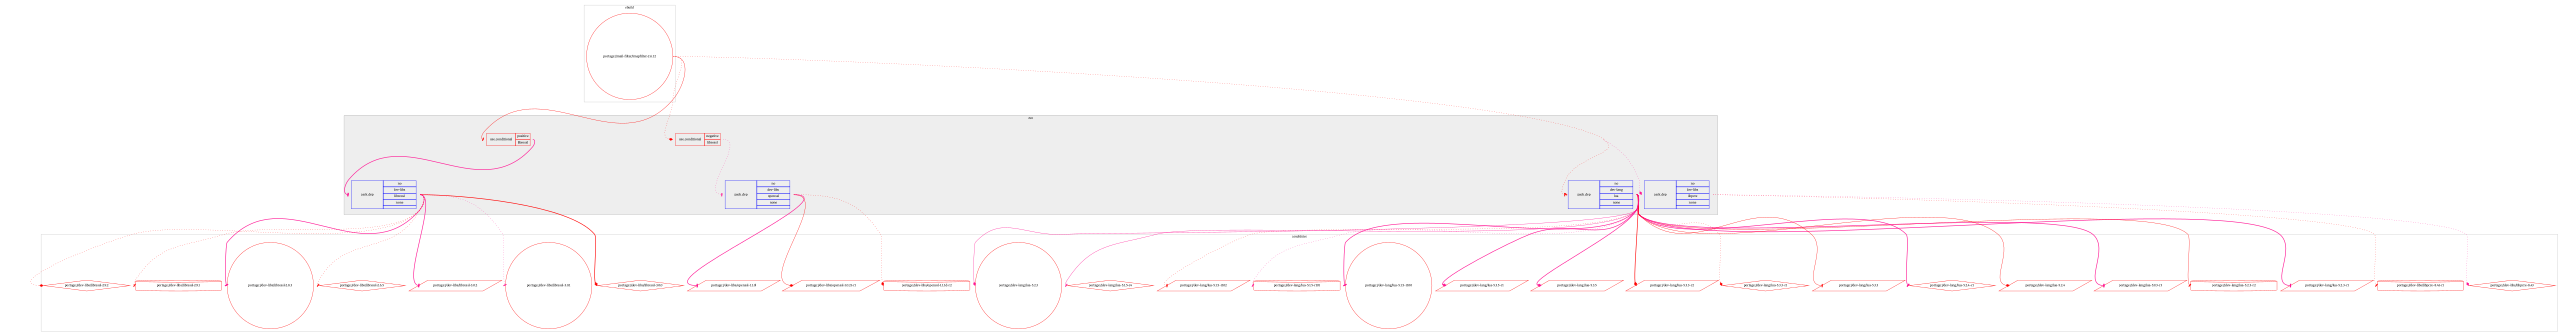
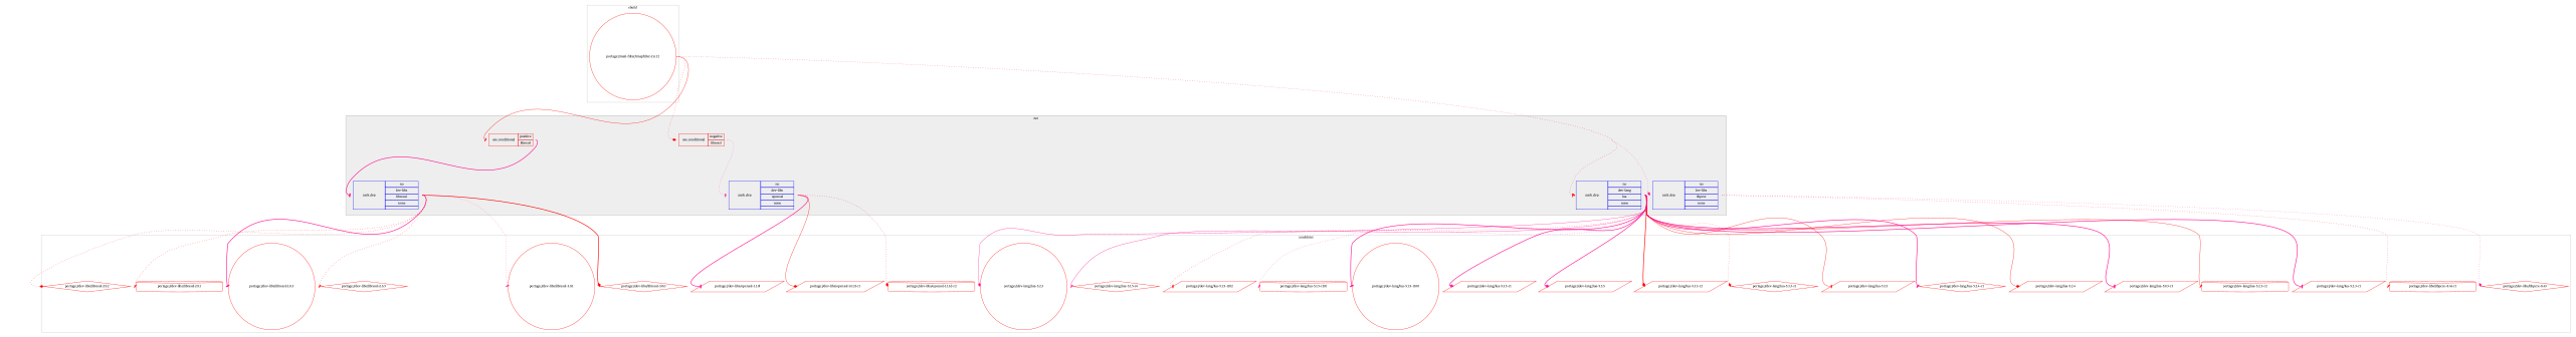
  digraph {
    compound=true
    concentrate=true
    fontname=Merriweather
    fontsize=10
    newrank=true
    rankdir=TB
    ranksep=1.5
    node [color=red fontname=Merriweather fontsize=10 shape=parallelogram]
    edge [arrowhead=tee color=deeppink fontname=Merriweather headport=w style=dotted tailport=e weight=100]
    n1 [label="portage://mail-filter/imapfilter-2.6.12" shape=circle width=4]
    n2 [color=blue label=<<TABLE BORDER="0" CELLBORDER="1" CELLSPACING="0" CELLPADDING="4" WIDTH="220"><TR><TD ROWSPAN="6" CELLPADDING="30">pack_dep</TD></TR><TR><TD WIDTH="110">no</TD></TR><TR><TD>dev-libs</TD></TR><TR><TD>openssl</TD></TR><TR><TD>none</TD></TR><TR><TD></TD></TR></TABLE>> shape=none]
    n3 [label=<<TABLE BORDER="0" CELLBORDER="1" CELLSPACING="0" CELLPADDING="4"><TR><TD ROWSPAN="3" CELLPADDING="10">use_conditional</TD></TR><TR><TD>negative</TD></TR><TR><TD>libressl</TD></TR></TABLE>> shape=none]
    n4 [color=blue label=<<TABLE BORDER="0" CELLBORDER="1" CELLSPACING="0" CELLPADDING="4" WIDTH="220"><TR><TD ROWSPAN="6" CELLPADDING="30">pack_dep</TD></TR><TR><TD WIDTH="110">no</TD></TR><TR><TD>dev-libs</TD></TR><TR><TD>libressl</TD></TR><TR><TD>none</TD></TR><TR><TD></TD></TR></TABLE>> shape=none]
    n5 [label=<<TABLE BORDER="0" CELLBORDER="1" CELLSPACING="0" CELLPADDING="4"><TR><TD ROWSPAN="3" CELLPADDING="10">use_conditional</TD></TR><TR><TD>positive</TD></TR><TR><TD>libressl</TD></TR></TABLE>> shape=none]
    n6 [color=blue label=<<TABLE BORDER="0" CELLBORDER="1" CELLSPACING="0" CELLPADDING="4" WIDTH="220"><TR><TD ROWSPAN="6" CELLPADDING="30">pack_dep</TD></TR><TR><TD WIDTH="110">no</TD></TR><TR><TD>dev-lang</TD></TR><TR><TD>lua</TD></TR><TR><TD>none</TD></TR><TR><TD></TD></TR></TABLE>> shape=none]
    n7 [color=blue label=<<TABLE BORDER="0" CELLBORDER="1" CELLSPACING="0" CELLPADDING="4" WIDTH="220"><TR><TD ROWSPAN="6" CELLPADDING="30">pack_dep</TD></TR><TR><TD WIDTH="110">no</TD></TR><TR><TD>dev-libs</TD></TR><TR><TD>libpcre</TD></TR><TR><TD>none</TD></TR><TR><TD></TD></TR></TABLE>> shape=none]
    n8 [label="portage://dev-libs/openssl-1.0.2t-r1" width=4]
    n9 [label="portage://dev-libs/openssl-1.1.0l" width=4]
    n10 [label="portage://dev-libs/openssl-1.1.1d-r2" shape=cylinder width=4]
    n11 [label="portage://dev-libs/libressl-2.6.5" shape=diamond width=4]
    n12 [label="portage://dev-libs/libressl-2.8.3" shape=circle width=4]
    n13 [label="portage://dev-libs/libressl-2.9.1" shape=cylinder width=4]
    n14 [label="portage://dev-libs/libressl-2.9.2" shape=diamond width=4]
    n15 [label="portage://dev-libs/libressl-3.0.0" shape=diamond width=4]
    n16 [label="portage://dev-libs/libressl-3.0.1" shape=circle width=4]
-   n17 [label="portage://dev-libs/libressl-3.0.2" width=4]
    n18 [label="portage://dev-lang/lua-5.1.5-r100" shape=circle width=4]
    n19 [label="portage://dev-lang/lua-5.1.5-r101" shape=cylinder width=4]
    n20 [label="portage://dev-lang/lua-5.1.5-r102" width=4]
    n21 [label="portage://dev-lang/lua-5.1.5-r4" shape=diamond width=4]
    n22 [label="portage://dev-lang/lua-5.2.3" shape=circle width=4]
    n23 [label="portage://dev-lang/lua-5.2.3-r1" width=4]
    n24 [label="portage://dev-lang/lua-5.2.3-r2" shape=cylinder width=4]
    n25 [label="portage://dev-lang/lua-5.9.3-r3" width=4]
    n26 [label="portage://dev-lang/lua-5.2.4" width=4]
    n27 [label="portage://dev-lang/lua-5.2.4-r1" shape=diamond width=4]
    n28 [label="portage://dev-lang/lua-5.3.3" width=4]
    n29 [label="portage://dev-lang/lua-5.3.3-r1" shape=diamond width=4]
    n30 [label="portage://dev-lang/lua-5.3.3-r2" width=4]
    n31 [label="portage://dev-lang/lua-5.3.5" width=4]
    n32 [label="portage://dev-lang/lua-5.3.5-r1" width=4]
    n33 [label="portage://dev-libs/libpcre-8.41-r1" shape=cylinder width=4]
    n34 [label="portage://dev-libs/libpcre-8.43" shape=diamond width=4]
    subgraph cluster_1 {
      color=gray
      label=<<i>ebuild</i>>
      rank=same
      n1
    }
    subgraph cluster_2 {
      color=gray
      label=<<i>dependencies</i>>
      subgraph cluster_3 {
        color=gray
        fillcolor="#eeeeee"
        label=<<i>compile</i>>
        style=filled
      }
      subgraph cluster_4 {
        color=gray
        fillcolor="#eeeeee"
        label=<<i>compile and run</i>>
        style=filled
        subgraph sub_5 {
          color=gray
          fillcolor="#eeeeee"
          label=<<i>compile and run</i>>
          style=filled
          n3
          subgraph sub_6 {
            color=gray
            fillcolor="#eeeeee"
            label=<<i>compile and run</i>>
            style=filled
            n2
          }
        }
        subgraph sub_7 {
          color=gray
          fillcolor="#eeeeee"
          label=<<i>compile and run</i>>
          style=filled
          n5
          subgraph sub_8 {
            color=gray
            fillcolor="#eeeeee"
            label=<<i>compile and run</i>>
            style=filled
            n4
          }
        }
        subgraph sub_9 {
          color=gray
          fillcolor="#eeeeee"
          label=<<i>compile and run</i>>
          style=filled
          n6
        }
        subgraph sub_10 {
          color=gray
          fillcolor="#eeeeee"
          label=<<i>compile and run</i>>
          style=filled
          n7
        }
      }
      subgraph cluster_11 {
        color=gray
        fillcolor="#eeeeee"
        label=<<i>run</i>>
        style=filled
      }
    }
    subgraph cluster_12 {
      color=gray
      label=<<i>candidates</i>>
      rank=same
      subgraph sub_13 {
        color=black
        label=<<i>candidates</i>>
        nodesep=1
        rank=same
        n8
        n9
        n10
      }
      subgraph sub_14 {
        color=black
        label=<<i>candidates</i>>
        nodesep=1
        rank=same
        n11
        n12
        n13
        n14
        n15
        n16
-       n17
      }
      subgraph sub_15 {
        color=black
        label=<<i>candidates</i>>
        nodesep=1
        rank=same
        n18
        n19
        n20
        n21
        n22
        n23
        n24
        n25
        n26
        n27
        n28
        n29
        n30
        n31
        n32
      }
      subgraph sub_16 {
        color=black
        label=<<i>candidates</i>>
        nodesep=1
        rank=same
        n33
        n34
      }
    }
    n1 -> n3 [arrowhead=diamond color=red weight=20]
    n1 -> n5 [color=red style=solid weight=20]
    n1 -> n6 [color=red weight=20]
    n1 -> n7 [arrowhead=diamond weight=20]
    n2 -> n8 [arrowhead=diamond color=red style=solid]
    n2 -> n9 [style=bold]
    n2 -> n10 [arrowhead=diamond color=red]
    n3 -> n2 [weight=20]
    n4 -> n11 [color=red]
    n4 -> n12 [style=bold]
    n4 -> n13 [color=red]
    n4 -> n14 [arrowhead=diamond color=red]
    n4 -> n15 [arrowhead=diamond color=red style=bold]
    n4 -> n16
-   n4 -> n17 [style=bold]
    n5 -> n4 [style=bold weight=20]
    n6 -> n18 [style=bold]
    n6 -> n19
    n6 -> n20 [color=red]
    n6 -> n21 [style=solid]
    n6 -> n22 [arrowhead=diamond style=solid]
    n6 -> n23 [style=bold]
    n6 -> n24 [color=red style=solid]
    n6 -> n25 [style=bold]
    n6 -> n26 [arrowhead=diamond color=red style=solid]
    n6 -> n27 [style=bold]
    n6 -> n28 [color=red style=solid]
    n6 -> n29 [arrowhead=diamond color=red]
    n6 -> n30 [arrowhead=diamond color=red style=bold]
    n6 -> n31 [arrowhead=diamond style=bold]
    n6 -> n32 [arrowhead=diamond style=bold]
    n7 -> n33 [color=red]
    n7 -> n34 [arrowhead=diamond]
  }
